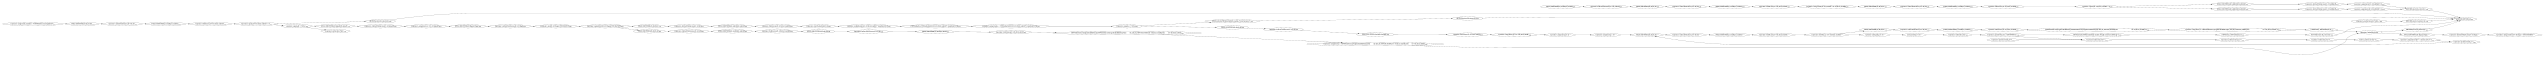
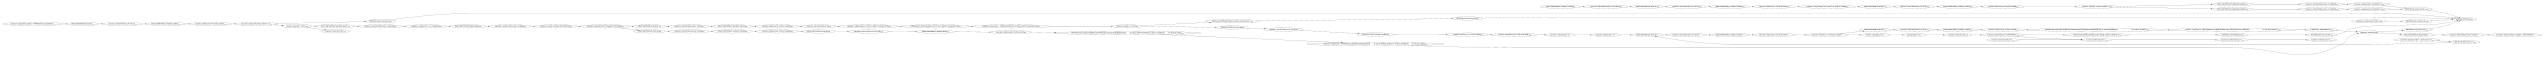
  digraph {
    fontname=Merriweather
    rankdir=LR
    node [fontname=Merriweather]
    edge [fontname=Merriweather]
    n1 [label=<(&lt;operator&gt;.assignment,module[] = &quot;TIFFWriteDirectoryTagSubifd&quot;)<SUB>2117</SUB>>]
    n2 [label=<(FIELD_IDENTIFIER,tif_dir,tif_dir)<SUB>2120</SUB>>]
    n3 [label=<(&lt;operator&gt;.indirectFieldAccess,tif-&gt;tif_dir)<SUB>2120</SUB>>]
    n4 [label=<(&lt;operator&gt;.assignment,m = tif-&gt;tif_dataoff)<SUB>2127</SUB>>]
    n5 [label=<(FIELD_IDENTIFIER,tif_flags,tif_flags)<SUB>2128</SUB>>]
    n6 [label=<(&lt;operator&gt;.indirectFieldAccess,tif-&gt;tif_flags)<SUB>2128</SUB>>]
    n7 [label=<(&lt;operators&gt;.assignmentOr,tif-&gt;tif_flags |= TIFF_INSUBIFD)<SUB>2174</SUB>>]
    n8 [label=<(FIELD_IDENTIFIER,tif_nsubifd,tif_nsubifd)<SUB>2175</SUB>>]
    n9 [label=<(&lt;operator&gt;.indirectFieldAccess,tif-&gt;tif_nsubifd)<SUB>2175</SUB>>]
    n10 [label=<(&lt;operator&gt;.assignment,tif-&gt;tif_nsubifd = tif-&gt;tif_dir.td_nsubifd)<SUB>2175</SUB>>]
    n11 [label=<(FIELD_IDENTIFIER,tif_dir,tif_dir)<SUB>2176</SUB>>]
    n12 [label=<(&lt;operator&gt;.indirectFieldAccess,tif-&gt;tif_dir)<SUB>2176</SUB>>]
    n13 [label=<(RETURN,return (1);,return (1);)<SUB>2180</SUB>>]
    n14 [label=<(METHOD_RETURN,int)<SUB>2114</SUB>>]
    n15 [label=<(&lt;operator&gt;.equals,tif-&gt;tif_dir.td_nsubifd == 0)<SUB>2120</SUB>>]
    n16 [label=<(&lt;operator&gt;.equals,dir == NULL)<SUB>2122</SUB>>]
    n17 [label=<(RETURN,return (1);,return (1);)<SUB>2121</SUB>>]
    n18 [label=<(FIELD_IDENTIFIER,tif_dataoff,tif_dataoff)<SUB>2127</SUB>>]
    n19 [label=<(&lt;operator&gt;.indirection,*ndir)<SUB>2124</SUB>>]
    n20 [label=<(&lt;operator&gt;.indirectFieldAccess,tif-&gt;tif_dataoff)<SUB>2127</SUB>>]
    n21 [label=<(&lt;operator&gt;.logicalNot,!(tif-&gt;tif_flags &amp; TIFF_BIGTIFF))<SUB>2128</SUB>>]
    n22 [label=<(FIELD_IDENTIFIER,tif_dir,tif_dir)<SUB>2134</SUB>>]
    n23 [label=<(FIELD_IDENTIFIER,tif_dir,tif_dir)<SUB>2162</SUB>>]
    n24 [label=<(&lt;operator&gt;.indirectFieldAccess,tif-&gt;tif_dir)<SUB>2134</SUB>>]
    n25 [label=<(&lt;operator&gt;.indirectFieldAccess,tif-&gt;tif_dir)<SUB>2162</SUB>>]
    n26 [label=<(&lt;operator&gt;.logicalNot,!n)<SUB>2164</SUB>>]
    n27 [label=<(RETURN,return (0);,return (0);)<SUB>2165</SUB>>]
    n28 [label=<(FIELD_IDENTIFIER,tif_flags,tif_flags)<SUB>2174</SUB>>]
    n29 [label=<(&lt;operator&gt;.indirectFieldAccess,tif-&gt;tif_flags)<SUB>2174</SUB>>]
    n30 [label=<(FIELD_IDENTIFIER,tif_dir,tif_dir)<SUB>2175</SUB>>]
    n31 [label=<(&lt;operator&gt;.indirectFieldAccess,tif-&gt;tif_dir)<SUB>2175</SUB>>]
    n32 [label=<(&lt;operator&gt;.fieldAccess,tif-&gt;tif_dir.td_nsubifd)<SUB>2175</SUB>>]
    n33 [label=<(&lt;operator&gt;.equals,tif-&gt;tif_dir.td_nsubifd == 1)<SUB>2176</SUB>>]
    n34 [label=<(FIELD_IDENTIFIER,tif_subifdoff,tif_subifdoff)<SUB>2177</SUB>>]
    n35 [label=<(FIELD_IDENTIFIER,tif_subifdoff,tif_subifdoff)<SUB>2179</SUB>>]
    n36 [label=<(&lt;operator&gt;.indirectFieldAccess,tif-&gt;tif_subifdoff)<SUB>2177</SUB>>]
    n37 [label=<(&lt;operator&gt;.indirectFieldAccess,tif-&gt;tif_subifdoff)<SUB>2179</SUB>>]
    n38 [label=<(&lt;operator&gt;.fieldAccess,tif-&gt;tif_dir.td_nsubifd)<SUB>2120</SUB>>]
    n39 [label=<(&lt;operator&gt;.postIncrement,(*ndir)++)<SUB>2124</SUB>>]
    n40 [label=<(RETURN,return (1);,return (1);)<SUB>2125</SUB>>]
    n41 [label=<(&lt;operator&gt;.and,tif-&gt;tif_flags &amp; TIFF_BIGTIFF)<SUB>2128</SUB>>]
    n42 [label=<(&lt;operator&gt;.assignment,o = _TIFFmallocExt(tif, tif-&gt;tif_dir.td_nsubifd * sizeof(uint32_t)))<SUB>2134</SUB>>]
    n43 [label=<(&lt;operator&gt;.equals,o == NULL)<SUB>2135</SUB>>]
    n44 [label=<(TIFFErrorExtR,TIFFErrorExtR(tif, module, &quot;Out of memory&quot;))<SUB>2137</SUB>>]
    n45 [label=<(FIELD_IDENTIFIER,tif_dir,tif_dir)<SUB>2140</SUB>>]
    n46 [label=<(&lt;operator&gt;.assignment,pa = tif-&gt;tif_dir.td_subifd)<SUB>2140</SUB>>]
    n47 [label=<(&lt;operator&gt;.assignment,pb = o)<SUB>2141</SUB>>]
    n48 [label=<(&lt;operator&gt;.assignment,p = 0)<SUB>2142</SUB>>]
    n49 [label=<(FIELD_IDENTIFIER,tif_dir,tif_dir)<SUB>2142</SUB>>]
    n50 [label=<(&lt;operator&gt;.assignment,n = TIFFWriteDirectoryTagCheckedIfdArray(tif, ndir, dir, TIFFTAG_SUBIFD,\012                                                 tif-&gt;tif_dir.td_nsubifd, o))<SUB>2156</SUB>>]
    n51 [label=<(_TIFFfreeExt,_TIFFfreeExt(tif, o))<SUB>2158</SUB>>]
    n52 [label=<(FIELD_IDENTIFIER,td_nsubifd,td_nsubifd)<SUB>2175</SUB>>]
    n53 [label=<(&lt;operator&gt;.fieldAccess,tif-&gt;tif_dir.td_nsubifd)<SUB>2176</SUB>>]
    n54 [label=<(&lt;operator&gt;.assignment,tif-&gt;tif_subifdoff = 0)<SUB>2177</SUB>>]
    n55 [label=<(FIELD_IDENTIFIER,td_nsubifd,td_nsubifd)<SUB>2120</SUB>>]
    n56 [label=<(_TIFFmallocExt,_TIFFmallocExt(tif, tif-&gt;tif_dir.td_nsubifd * sizeof(uint32_t)))<SUB>2134</SUB>>]
    n57 [label=<(RETURN,return (0);,return (0);)<SUB>2138</SUB>>]
    n58 [label=<(&lt;operator&gt;.indirectFieldAccess,tif-&gt;tif_dir)<SUB>2140</SUB>>]
    n59 [label=<(&lt;operator&gt;.fieldAccess,tif-&gt;tif_dir.td_subifd)<SUB>2140</SUB>>]
    n60 [label=<(&lt;operator&gt;.lessThan,p &lt; tif-&gt;tif_dir.td_nsubifd)<SUB>2142</SUB>>]
    n61 [label=<(&lt;operator&gt;.notEquals,pa != 0)<SUB>2144</SUB>>]
    n62 [label=<(FIELD_IDENTIFIER,tif_dir,tif_dir)<SUB>2157</SUB>>]
    n63 [label=<(assert,assert(pa != 0))<SUB>2144</SUB>>]
    n64 [label=<(&lt;operator&gt;.indirectFieldAccess,tif-&gt;tif_dir)<SUB>2157</SUB>>]
    n65 [label=<(&lt;operator&gt;.postIncrement,p++)<SUB>2142</SUB>>]
    n66 [label=<(&lt;operator&gt;.indirectFieldAccess,tif-&gt;tif_dir)<SUB>2142</SUB>>]
    n67 [label=<(TIFFWriteDirectoryTagCheckedIfdArray,TIFFWriteDirectoryTagCheckedIfdArray(tif, ndir, dir, TIFFTAG_SUBIFD,\012                                                 tif-&gt;tif_dir.td_nsubifd, o))<SUB>2156</SUB>>]
    n68 [label=<(&lt;operator&gt;.assignment,n = TIFFWriteDirectoryTagCheckedIfd8Array(\012            tif, ndir, dir, TIFFTAG_SUBIFD, tif-&gt;tif_dir.td_nsubifd,\012            tif-&gt;tif_dir.td_subifd))<SUB>2161</SUB>>]
    n69 [label=<(FIELD_IDENTIFIER,td_nsubifd,td_nsubifd)<SUB>2176</SUB>>]
    n70 [label=<(&lt;operator&gt;.assignment,tif-&gt;tif_subifdoff = m)<SUB>2179</SUB>>]
    n71 [label=<(&lt;operator&gt;.multiplication,tif-&gt;tif_dir.td_nsubifd * sizeof(uint32_t))<SUB>2134</SUB>>]
    n72 [label=<(FIELD_IDENTIFIER,td_subifd,td_subifd)<SUB>2140</SUB>>]
    n73 [label=<(&lt;operator&gt;.fieldAccess,tif-&gt;tif_dir.td_nsubifd)<SUB>2142</SUB>>]
    n74 [label=<(&lt;operator&gt;.indirection,*pa)<SUB>2148</SUB>>]
    n75 [label=<(&lt;operator&gt;.greaterThan,*pa &gt; 0xFFFFFFFFUL)<SUB>2148</SUB>>]
    n76 [label=<(&lt;operator&gt;.assignment,*pb++ = (uint32_t)(*pa++))<SUB>2154</SUB>>]
    n77 [label=<(&lt;operator&gt;.fieldAccess,tif-&gt;tif_dir.td_nsubifd)<SUB>2157</SUB>>]
    n78 [label=<(TIFFWriteDirectoryTagCheckedIfd8Array,TIFFWriteDirectoryTagCheckedIfd8Array(\012            tif, ndir, dir, TIFFTAG_SUBIFD, tif-&gt;tif_dir.td_nsubifd,\012            tif-&gt;tif_dir.td_subifd))<SUB>2161</SUB>>]
    n79 [label=<(&lt;operator&gt;.fieldAccess,tif-&gt;tif_dir.td_nsubifd)<SUB>2134</SUB>>]
    n80 [label=<(&lt;operator&gt;.sizeOf,sizeof(uint32_t))<SUB>2134</SUB>>]
    n81 [label=<(FIELD_IDENTIFIER,td_nsubifd,td_nsubifd)<SUB>2142</SUB>>]
    n82 [label=<(TIFFErrorExtR,TIFFErrorExtR(tif, module, &quot;Illegal value for SubIFD tag&quot;))<SUB>2150</SUB>>]
    n83 [label=<(&lt;operator&gt;.indirection,*pb++)<SUB>2154</SUB>>]
    n84 [label=<(_TIFFfreeExt,_TIFFfreeExt(tif, o))<SUB>2151</SUB>>]
    n85 [label=<(&lt;operator&gt;.postIncrement,pb++)<SUB>2154</SUB>>]
    n86 [label=<(&lt;operator&gt;.postIncrement,pa++)<SUB>2154</SUB>>]
    n87 [label=<(&lt;operator&gt;.indirection,*pa++)<SUB>2154</SUB>>]
-   n88 [label=<(uint32_t,(uint32_t)(*pa++))<SUB>2154</SUB>>]
    n89 [label=<(FIELD_IDENTIFIER,td_nsubifd,td_nsubifd)<SUB>2157</SUB>>]
    n90 [label=<(&lt;operator&gt;.fieldAccess,tif-&gt;tif_dir.td_nsubifd)<SUB>2162</SUB>>]
    n91 [label=<(FIELD_IDENTIFIER,tif_dir,tif_dir)<SUB>2163</SUB>>]
    n92 [label=<(&lt;operator&gt;.indirectFieldAccess,tif-&gt;tif_dir)<SUB>2163</SUB>>]
    n93 [label=<(&lt;operator&gt;.fieldAccess,tif-&gt;tif_dir.td_subifd)<SUB>2163</SUB>>]
    n94 [label=<(FIELD_IDENTIFIER,td_nsubifd,td_nsubifd)<SUB>2134</SUB>>]
    n95 [label=<(RETURN,return (0);,return (0);)<SUB>2152</SUB>>]
    n96 [label=<(FIELD_IDENTIFIER,td_nsubifd,td_nsubifd)<SUB>2162</SUB>>]
    n97 [label=<(FIELD_IDENTIFIER,td_subifd,td_subifd)<SUB>2163</SUB>>]
    n1 -> n2
    n2 -> n3
    n3 -> n55
    n4 -> n5
    n5 -> n6
    n6 -> n41
    n8 -> n9
    n9 -> n30
    n10 -> n11
    n11 -> n12
    n12 -> n69
    n13 -> n14
    n15 -> n16
    n15 -> n17
    n16 -> n18
    n16 -> n19
    n17 -> n14
    n18 -> n20
    n20 -> n4
    n21 -> n22
    n21 -> n23
    n22 -> n24
    n23 -> n25
    n24 -> n94
    n25 -> n96
    n26 -> n27
    n26 -> n28
    n27 -> n14
    n28 -> n29
    n29 -> n7
    n30 -> n31
    n31 -> n52
    n32 -> n10
    n33 -> n34
    n33 -> n35
    n34 -> n36
    n35 -> n37
    n36 -> n54
    n37 -> n70
    n38 -> n15
    n39 -> n40
    n40 -> n14
    n41 -> n21
    n42 -> n43
    n43 -> n44
    n43 -> n45
    n44 -> n57
    n45 -> n58
    n46 -> n47
    n47 -> n48
    n48 -> n49
    n49 -> n66
    n50 -> n51
    n51 -> n26
    n52 -> n32
    n53 -> n33
    n54 -> n13
    n55 -> n38
    n56 -> n42
    n57 -> n14
    n58 -> n72
    n59 -> n46
    n60 -> n61
    n60 -> n62
    n61 -> n63
    n62 -> n64
    n63 -> n74
    n64 -> n89
    n65 -> n49
    n66 -> n81
    n67 -> n50
    n68 -> n26
    n69 -> n53
    n70 -> n13
    n71 -> n56
    n72 -> n59
    n73 -> n60
    n74 -> n75
    n75 -> n82
    n75 -> n83
    n76 -> n65
    n77 -> n67
    n78 -> n68
    n79 -> n80
    n80 -> n71
    n81 -> n73
    n82 -> n84
    n83 -> n86
    n84 -> n95
    n85 -> n83
    n86 -> n87
-   n87 -> n88
-   n88 -> n76
    n89 -> n77
    n90 -> n91
    n91 -> n92
    n92 -> n97
    n93 -> n78
    n94 -> n79
    n95 -> n14
    n96 -> n90
    n97 -> n93
  }
